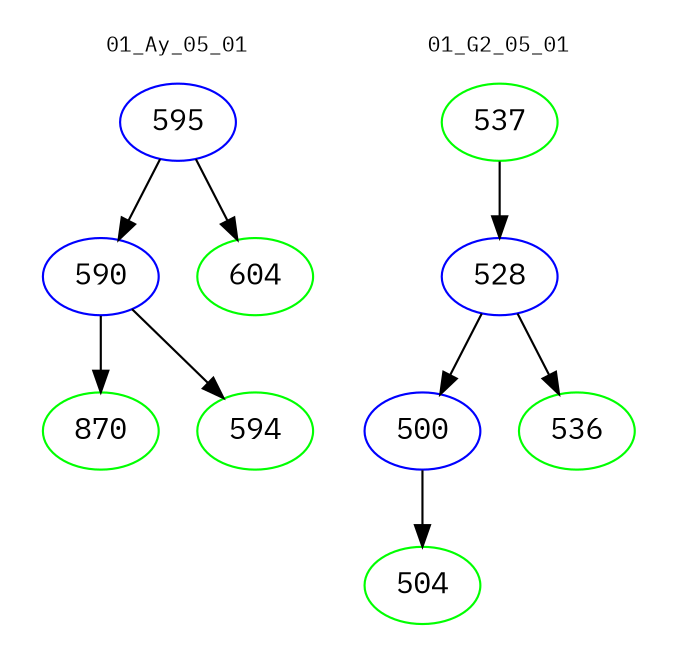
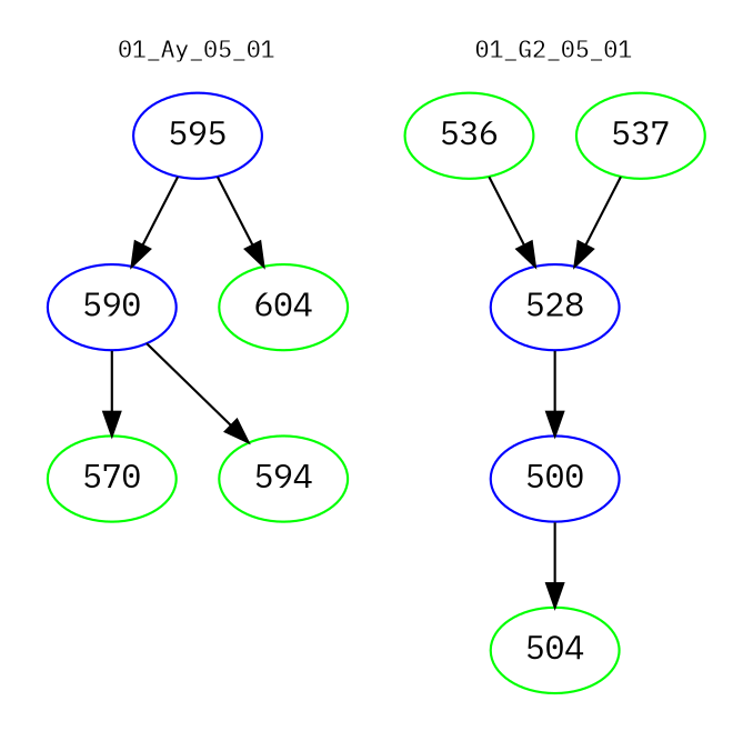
  digraph {
    fontname="IBM Plex Mono"
    node [color=green fontname="IBM Plex Mono"]
    edge [color=black fontname="IBM Plex Mono"]
    n1 [color=blue label=590]
-   n2 [label=870]
+   n2 [label=570]
    n3 [color=blue label=595]
    n4 [label=594]
    n5 [label=604]
    n6 [color=blue label=528]
    n7 [color=blue label=500]
    n8 [label=537]
    n9 [label=536]
    n10 [label=504]
    subgraph cluster_1 {
      color=white
      fontsize=10
      label="01_Ay_05_01"
      n1
      n2
      n3
      n4
      n5
    }
    subgraph cluster_2 {
      color=white
      fontsize=10
      label="01_G2_05_01"
      n6
      n7
      n8
      n9
      n10
    }
    n1 -> n2
    n1 -> n4
    n3 -> n1
    n3 -> n5
    n6 -> n7
-   n6 -> n9
+   n9 -> n6
    n7 -> n10
    n8 -> n6
  }
